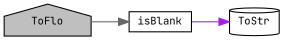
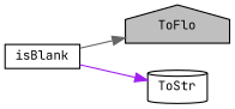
  digraph {
    fontname="JetBrains Mono"
    rankdir=LR
    node [color=black fillcolor=white fontname="JetBrains Mono" fontsize=10 style=filled]
    edge [fontname="JetBrains Mono" fontsize=10 labelfontname=Helvetica labelfontsize=10 style=solid]
    n1 [fillcolor=grey75 fontcolor=black height=0.2 label=ToFlo shape=house width=0.4]
    n2 [height=0.2 label=isBlank shape=box width=0.4]
    n3 [height=0.2 label=ToStr shape=cylinder width=0.4]
-   n1 -> n2 [color=gray40]
+   n2 -> n1 [color=gray40]
    n2 -> n3 [color=purple]
  }
